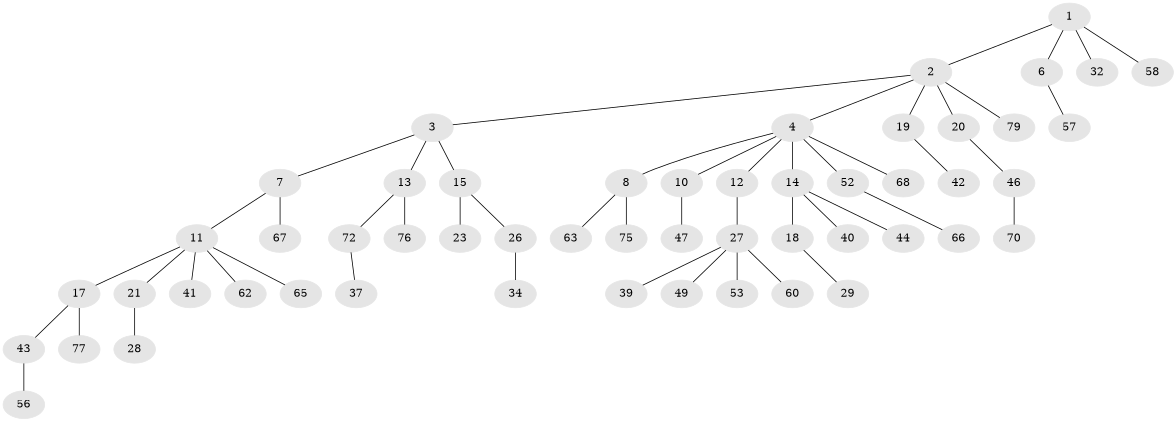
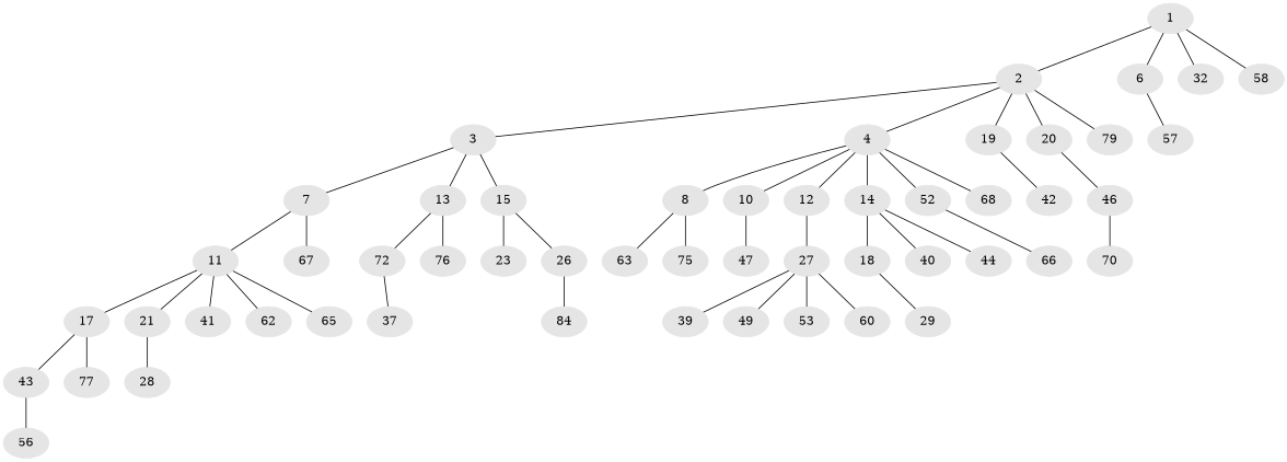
  graph {
    node [color=gray90 style=filled]
    1 [super="+9"]
    2 [super="+50"]
    6 [super="+30"]
    32
    n5 [label=58 super="+78"]
    3
    4 [super="+5"]
    19 [super="+48"]
    20
    79
    57
    7 [super="+25"]
    13 [super="+22"]
    15 [super="+35"]
    8 [super="+33"]
    10
    12
    14 [super="+31"]
    52
    68
    42
    46 [super="+61"]
    11 [super="+16"]
    67
    72
    76
    23 [super="+55"]
    26 [super="+59"]
    63
    75
    47 [super="+51"]
    27 [super="+36"]
    18 [super="+24"]
    40 [super="+54"]
    44 [super="+58"]
    66 [super="+73"]
    17 [super="+69"]
    21 [super="+45"]
    41
    62 [super="+74"]
    65
    43
    77
    28
    39
    49
    53
    60 [super="+64"]
    37
    29
-   34
+   34 [label=84]
    56 [super="+71"]
    70
    1 -- 2
    1 -- 6
    1 -- 32
    1 -- n5
    2 -- 3
    2 -- 4
    2 -- 19
    2 -- 20
    2 -- 79
    6 -- 57
    3 -- 7
    3 -- 13
    3 -- 15
    4 -- 8
    4 -- 10
    4 -- 12
    4 -- 14
    4 -- 52
    4 -- 68
    19 -- 42
    20 -- 46
    7 -- 11
    7 -- 67
    13 -- 72
    13 -- 76
    15 -- 23
    15 -- 26
    8 -- 63
    8 -- 75
    10 -- 47
    12 -- 27
    14 -- 18
    14 -- 40
    14 -- 44
    52 -- 66
    46 -- 70
    11 -- 17
    11 -- 21
    11 -- 41
    11 -- 62
    11 -- 65
    72 -- 37
    26 -- 34
    27 -- 39
    27 -- 49
    27 -- 53
    27 -- 60
    18 -- 29
    17 -- 43
    17 -- 77
    21 -- 28
    43 -- 56
  }
